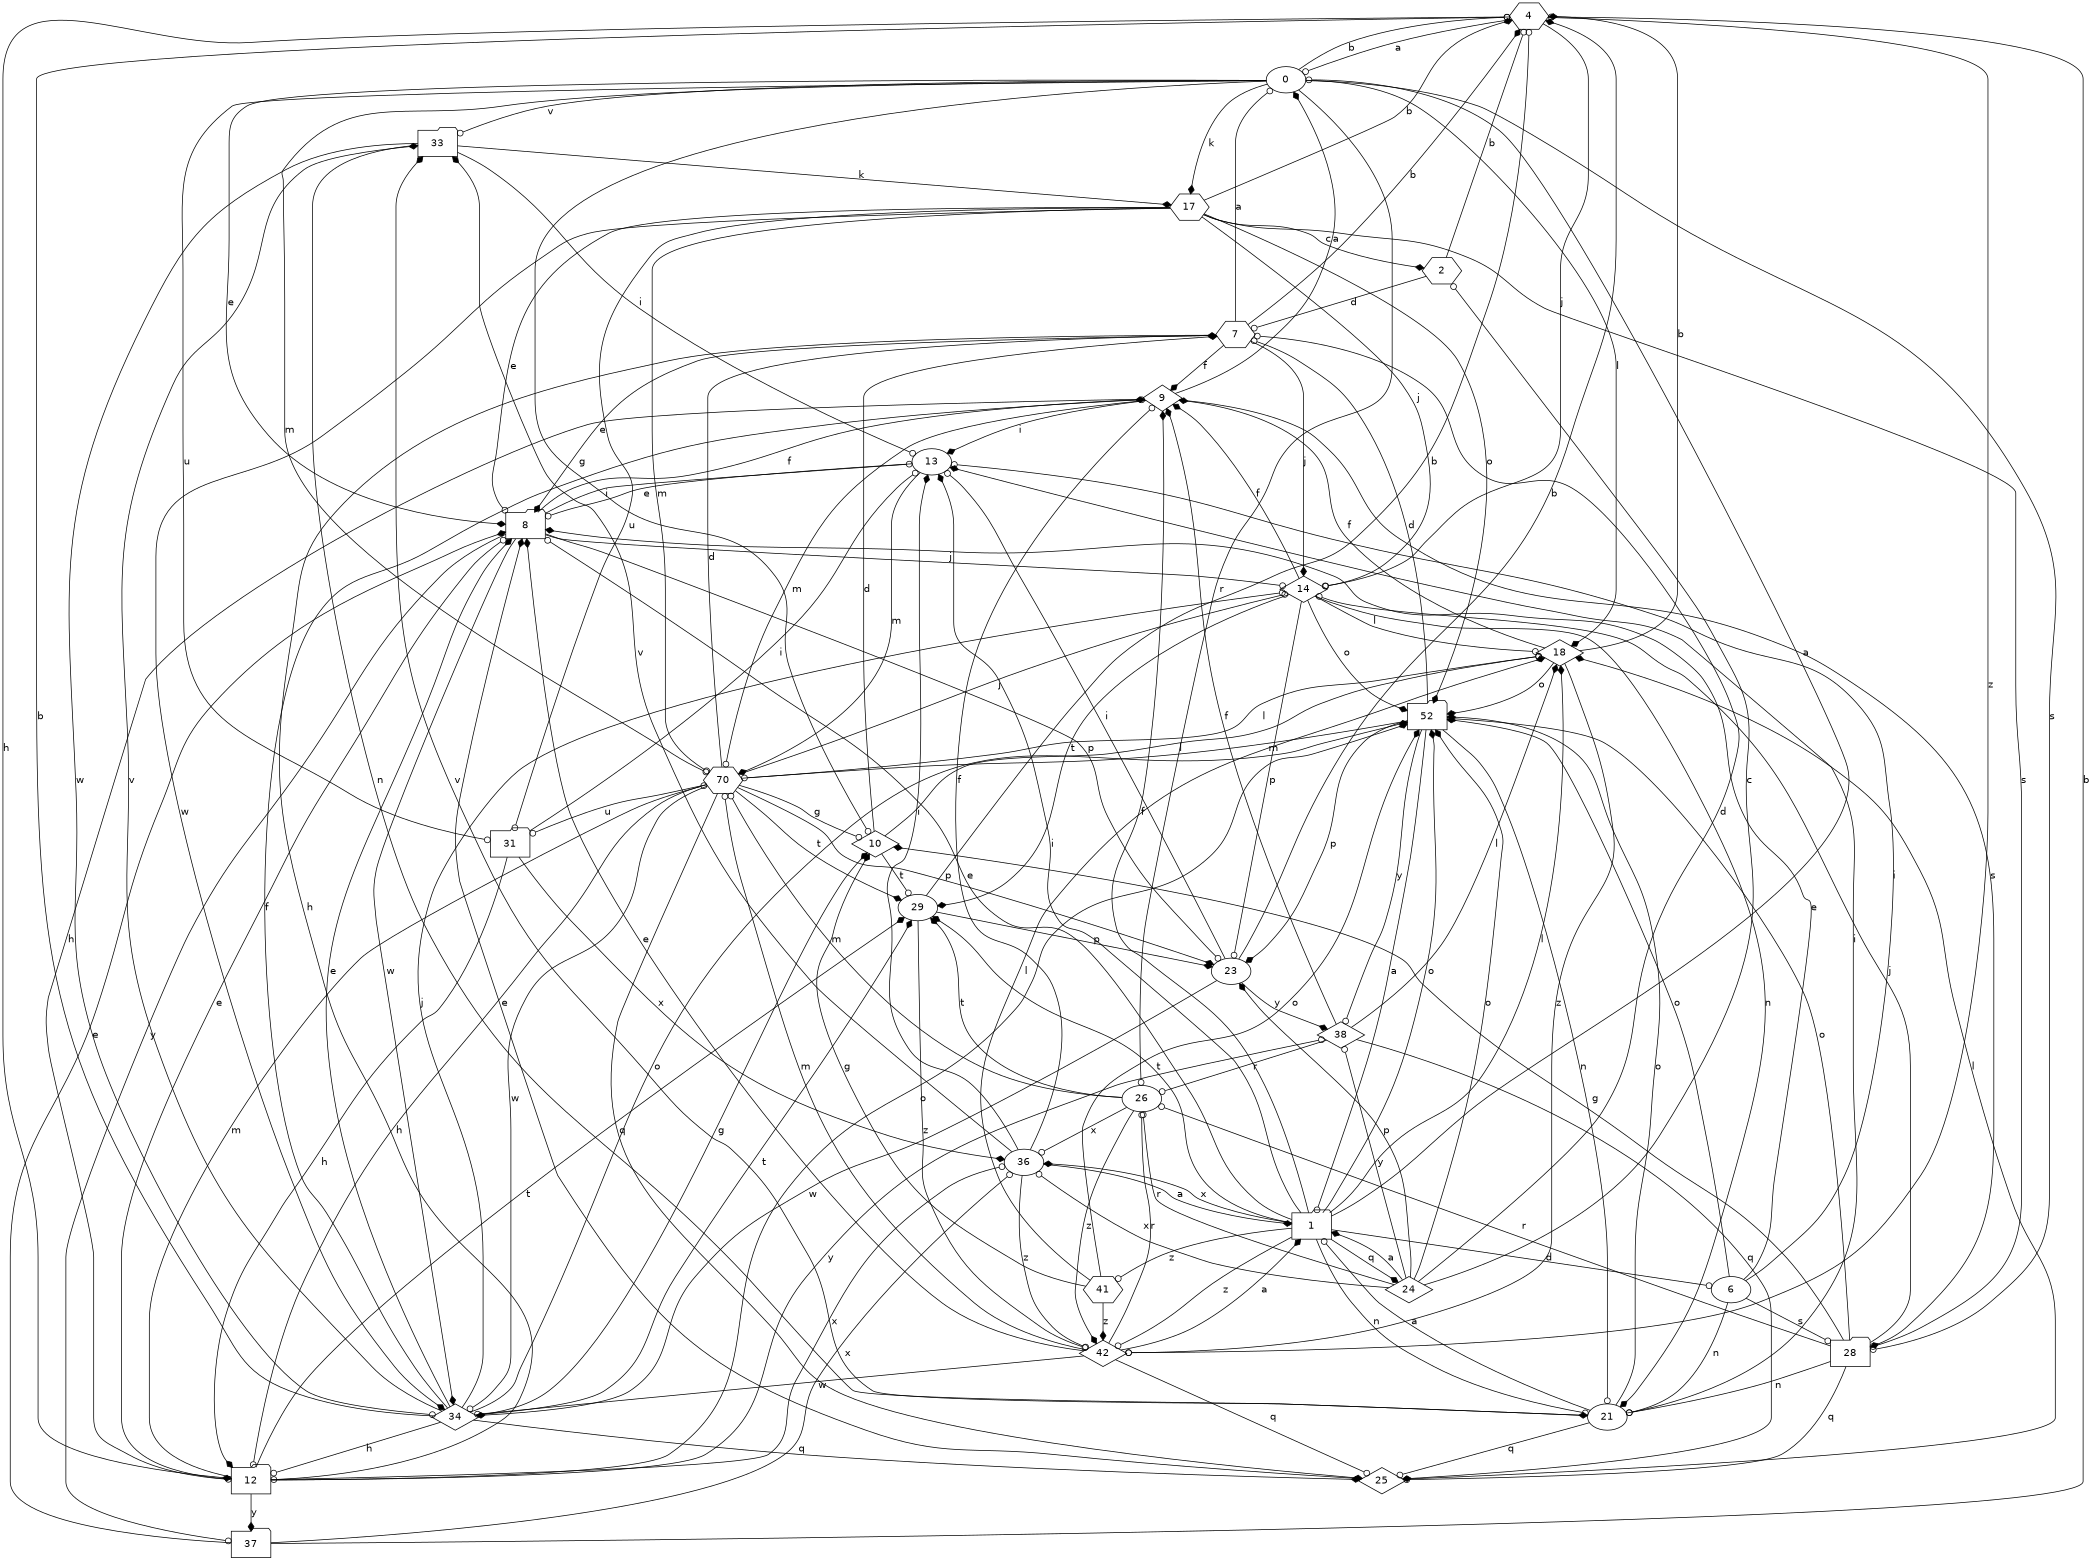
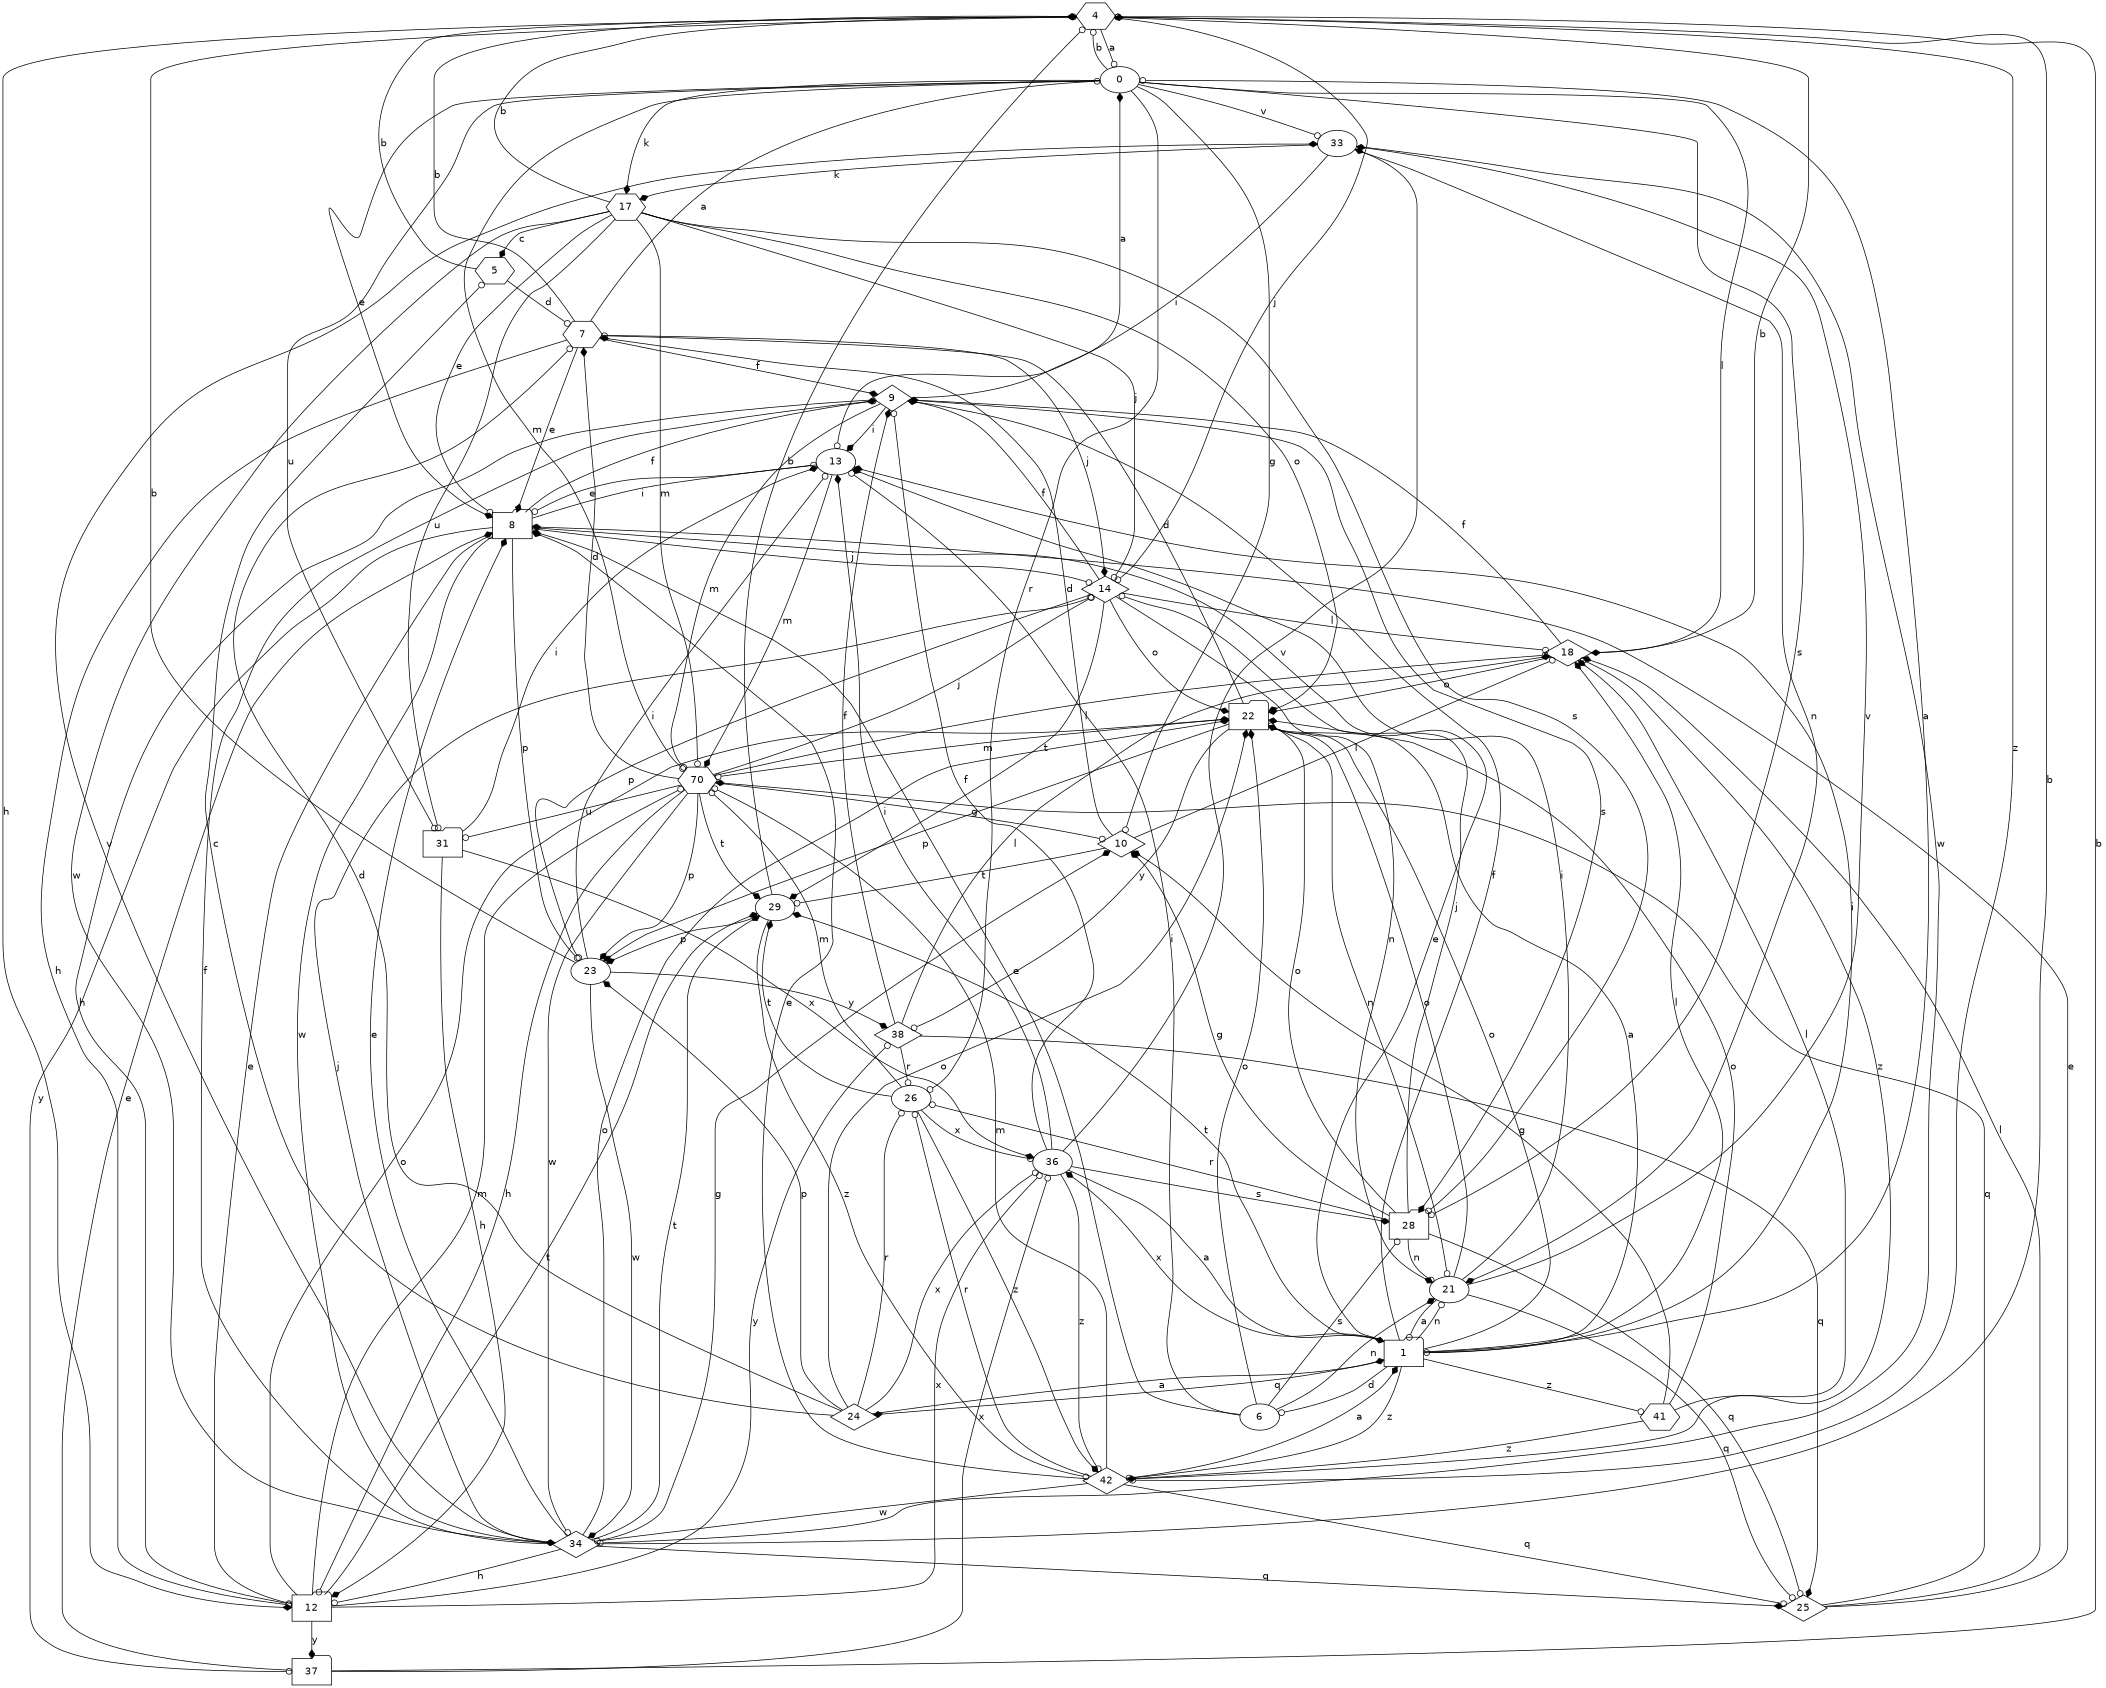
  strict digraph {
    fontname="DejaVu Sans"
    node [fontname="DejaVu Sans" shape=diamond]
    edge [arrowhead=odot fontname="DejaVu Sans"]
    4 [shape=hexagon]
    0 [shape=ellipse]
    8 [shape=folder]
    10
    17 [shape=hexagon]
    18
    n7 [label=70 shape=hexagon]
    26 [shape=ellipse]
    28 [shape=folder]
    31 [shape=folder]
-   33 [shape=folder]
+   33 [shape=ellipse]
    42
    12 [shape=folder]
    14
    9
    13 [shape=ellipse]
    23 [shape=ellipse]
    34
    37 [shape=folder]
    29 [shape=ellipse]
    7 [shape=hexagon]
-   22 [shape=folder label=52]
-   5 [shape=hexagon label=2]
+   22 [shape=folder]
+   5 [shape=hexagon]
    25
    36 [shape=ellipse]
    21 [shape=ellipse]
    1 [shape=folder]
    6 [shape=ellipse]
    24
    41 [shape=hexagon]
    38
    4 -> 0 [label=a]
    4 -> 42 [label=z]
    4 -> 12 [arrowhead=diamond label=h]
    4 -> 14 [label=j]
    0 -> 4 [label=b]
    0 -> 8 [arrowhead=diamond label=e]
    0 -> 10 [label=g]
    0 -> 17 [arrowhead=diamond label=k]
    0 -> 18 [arrowhead=diamond label=l]
    0 -> n7 [label=m]
    0 -> 26 [label=r]
    0 -> 28 [label=s]
    0 -> 31 [label=u]
    0 -> 33 [label=v]
    8 -> 14 [label=j]
    8 -> 9 [arrowhead=diamond label=f]
    8 -> 13 [label=i]
    8 -> 23 [label=p]
    8 -> 34 [arrowhead=diamond label=w]
    8 -> 37 [label=y]
    10 -> 18 [label=l]
    10 -> 29 [label=t]
    10 -> 7 [arrowhead=diamond label=d]
    17 -> 4 [arrowhead=diamond label=b]
    17 -> 8 [label=e]
    17 -> n7 [label=m]
    17 -> 28 [label=s]
    17 -> 31 [label=u]
    17 -> 14 [label=j]
    17 -> 34 [arrowhead=diamond label=w]
    17 -> 22 [arrowhead=diamond label=o]
    17 -> 5 [arrowhead=diamond label=c]
    18 -> 4 [arrowhead=diamond label=b]
-   18 -> 42 [label=z]
+   42 -> 18 [label=z]
    18 -> 9 [arrowhead=diamond label=f]
    18 -> 22 [arrowhead=diamond label=o]
    n7 -> 10 [label=g]
    n7 -> 18 [label=l]
    n7 -> 31 [label=u]
    n7 -> 12 [label=h]
    n7 -> 14 [label=j]
    n7 -> 23 [arrowhead=diamond label=p]
    n7 -> 34 [label=w]
    n7 -> 29 [arrowhead=diamond label=t]
    n7 -> 7 [arrowhead=diamond label=d]
-   n7 -> 25 [arrowhead=diamond label=q]
+   25 -> n7 [arrowhead=diamond label=q]
    26 -> n7 [label=m]
    26 -> 42 [arrowhead=diamond label=z]
    26 -> 29 [arrowhead=diamond label=t]
    26 -> 36 [label=x]
    28 -> 10 [arrowhead=diamond label=g]
    28 -> 26 [label=r]
    28 -> 14 [label=j]
    28 -> 22 [label=o]
    28 -> 25 [label=q]
    28 -> 21 [label=n]
    31 -> 12 [arrowhead=diamond label=h]
-   31 -> 13 [label=i]
+   31 -> 13 [arrowhead=diamond label=i]
    31 -> 36 [arrowhead=diamond label=x]
    33 -> 17 [arrowhead=diamond label=k]
    33 -> 13 [label=i]
    33 -> 34 [label=w]
    33 -> 21 [arrowhead=diamond label=n]
    42 -> 8 [arrowhead=diamond label=e]
    42 -> n7 [label=m]
    42 -> 26 [label=r]
    42 -> 34 [label=w]
    42 -> 25 [label=q]
    42 -> 1 [arrowhead=diamond label=a]
    12 -> 8 [label=e]
    12 -> n7 [label=m]
    12 -> 37 [arrowhead=diamond label=y]
    12 -> 29 [arrowhead=diamond label=t]
    12 -> 22 [arrowhead=diamond label=o]
    12 -> 36 [label=x]
    12 -> 38 [label=y]
    14 -> 18 [label=l]
    14 -> 9 [arrowhead=diamond label=f]
    14 -> 23 [label=p]
    14 -> 29 [arrowhead=diamond label=t]
    14 -> 22 [arrowhead=diamond label=o]
    14 -> 21 [arrowhead=diamond label=n]
    9 -> 0 [arrowhead=diamond label=a]
    9 -> n7 [label=m]
    9 -> 28 [arrowhead=diamond label=s]
    9 -> 12 [label=h]
    9 -> 13 [arrowhead=diamond label=i]
    13 -> 8 [label=e]
    13 -> n7 [arrowhead=diamond label=m]
    23 -> 4 [arrowhead=diamond label=b]
    23 -> 13 [label=i]
    23 -> 34 [arrowhead=diamond label=w]
    23 -> 38 [arrowhead=diamond label=y]
    34 -> 4 [label=b]
    34 -> 8 [arrowhead=diamond label=e]
    34 -> 10 [arrowhead=diamond label=g]
    34 -> 33 [arrowhead=diamond label=v]
    34 -> 12 [label=h]
    34 -> 14 [label=j]
    34 -> 9 [label=f]
    34 -> 29 [arrowhead=diamond label=t]
    34 -> 22 [arrowhead=diamond label=o]
    34 -> 25 [arrowhead=diamond label=q]
    37 -> 4 [label=b]
    37 -> 8 [arrowhead=diamond label=e]
    37 -> 36 [label=x]
    29 -> 4 [label=b]
    29 -> 42 [label=z]
    29 -> 23 [arrowhead=diamond label=p]
    7 -> 4 [arrowhead=diamond label=b]
    7 -> 0 [label=a]
    7 -> 8 [arrowhead=diamond label=e]
    7 -> 12 [label=h]
    7 -> 14 [arrowhead=diamond label=j]
    7 -> 9 [arrowhead=diamond label=f]
    22 -> n7 [label=m]
    22 -> 23 [arrowhead=diamond label=p]
    22 -> 7 [label=d]
    22 -> 21 [label=n]
    22 -> 1 [label=a]
    22 -> 38 [label=y]
    5 -> 4 [label=b]
    5 -> 7 [label=d]
    25 -> 8 [arrowhead=diamond label=e]
    25 -> 18 [arrowhead=diamond label=l]
+   36 -> 28 [arrowhead=diamond label=s]
    36 -> 33 [arrowhead=diamond label=v]
    36 -> 42 [label=z]
    36 -> 9 [label=f]
    36 -> 13 [arrowhead=diamond label=i]
    36 -> 1 [arrowhead=diamond label=a]
    21 -> 33 [arrowhead=diamond label=v]
    21 -> 13 [arrowhead=diamond label=i]
    21 -> 22 [arrowhead=diamond label=o]
    21 -> 25 [label=q]
    21 -> 1 [label=a]
    1 -> 0 [label=a]
    1 -> 8 [label=e]
    1 -> 18 [arrowhead=diamond label=l]
    1 -> 42 [label=z]
    1 -> 9 [arrowhead=diamond label=f]
    1 -> 13 [arrowhead=diamond label=i]
    1 -> 29 [arrowhead=diamond label=t]
    1 -> 22 [arrowhead=diamond label=o]
    1 -> 36 [arrowhead=diamond label=x]
    1 -> 21 [label=n]
    1 -> 6 [label=d]
    1 -> 24 [arrowhead=diamond label=q]
    1 -> 41 [label=z]
    6 -> 8 [arrowhead=diamond label=e]
    6 -> 28 [label=s]
    6 -> 13 [label=i]
    6 -> 22 [arrowhead=diamond label=o]
-   6 -> 21 [label=n]
+   6 -> 21 [arrowhead=diamond label=n]
    24 -> 26 [label=r]
    24 -> 23 [arrowhead=diamond label=p]
    24 -> 7 [label=d]
    24 -> 22 [arrowhead=diamond label=o]
    24 -> 5 [label=c]
    24 -> 36 [label=x]
    24 -> 1 [arrowhead=diamond label=a]
-   24 -> 38 [label=y]
    41 -> 10 [arrowhead=diamond label=g]
    41 -> 18 [arrowhead=diamond label=l]
    41 -> 42 [arrowhead=diamond label=z]
    41 -> 22 [arrowhead=diamond label=o]
    38 -> 18 [arrowhead=diamond label=l]
    38 -> 26 [label=r]
    38 -> 9 [arrowhead=diamond label=f]
    38 -> 25 [arrowhead=diamond label=q]
  }
